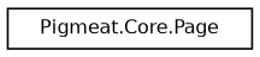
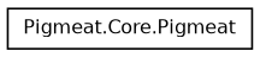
  digraph {
    rankdir=LR
-   n1 [color=black fillcolor=white fontname=Helvetica fontsize=10 height=0.2 label="Pigmeat.Core.Page" shape=record style=filled width=0.4]
+   n1 [color=black fillcolor=white fontname=Helvetica fontsize=10 height=0.2 label="Pigmeat.Core.Pigmeat" shape=record style=filled width=0.4]
  }
